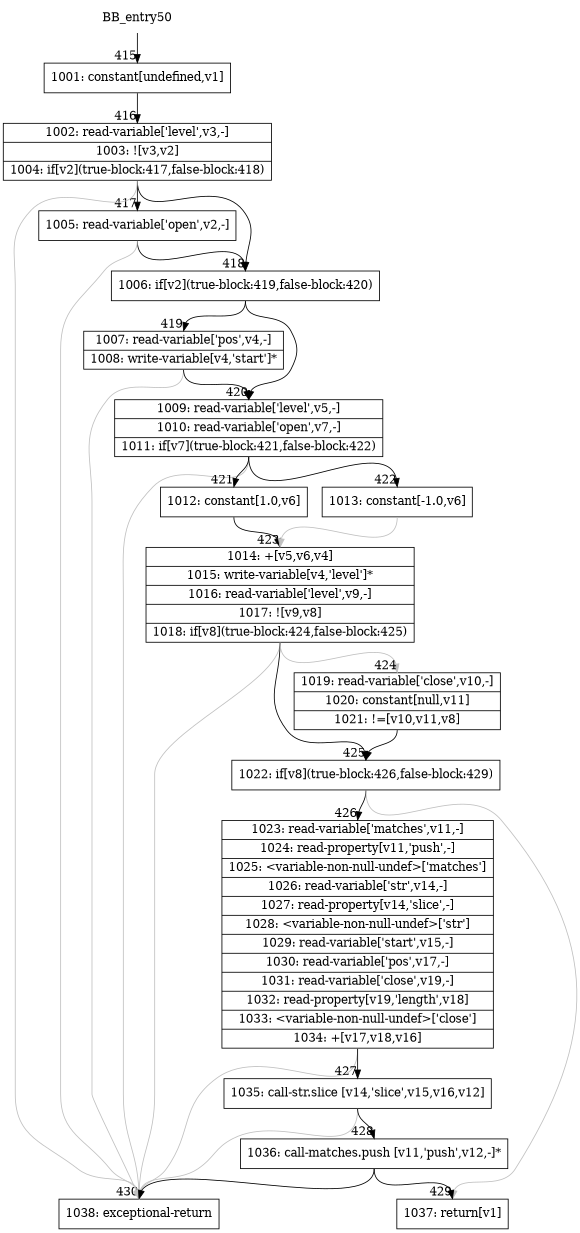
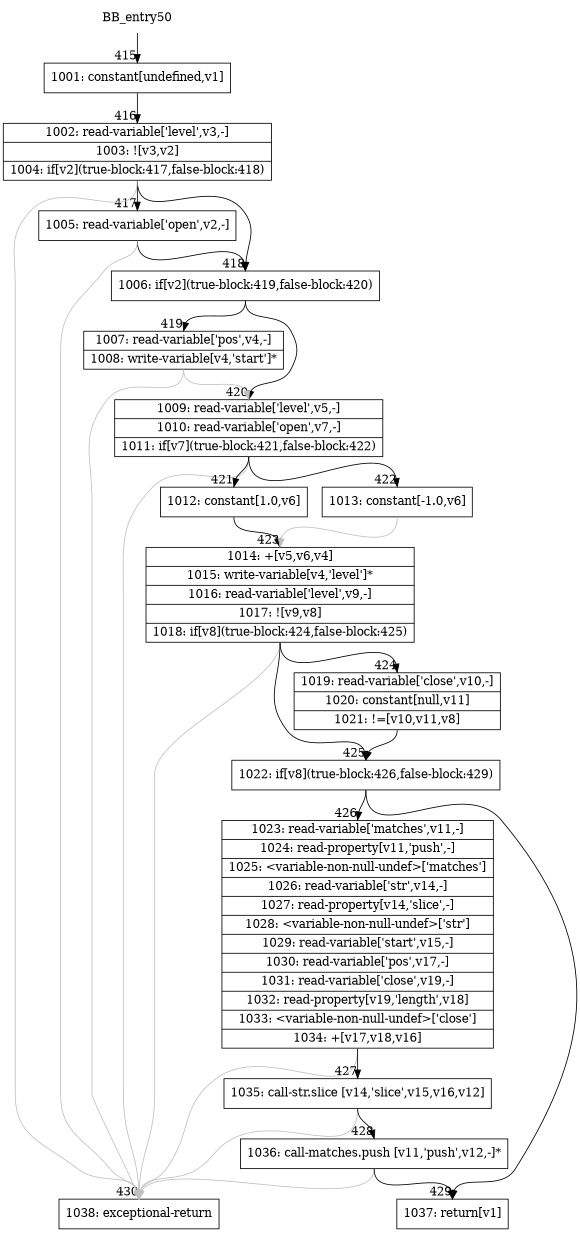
  digraph {
    rankdir=TD
    node [shape=record]
    edge [headport=n tailport=s]
    n1 [label=BB_entry50 shape=none]
    n2 [label="{1001: constant[undefined,v1]}"]
    n3 [label="{1002: read-variable['level',v3,-]|1003: ![v3,v2]|1004: if[v2](true-block:417,false-block:418)}"]
    n4 [label="{1006: if[v2](true-block:419,false-block:420)}"]
    n5 [label="{1005: read-variable['open',v2,-]}"]
    n6 [label="{1038: exceptional-return}"]
    n7 [label="{1007: read-variable['pos',v4,-]|1008: write-variable[v4,'start']*}"]
    n8 [label="{1009: read-variable['level',v5,-]|1010: read-variable['open',v7,-]|1011: if[v7](true-block:421,false-block:422)}"]
    n9 [label="{1012: constant[1.0,v6]}"]
    n10 [label="{1013: constant[-1.0,v6]}"]
    n11 [label="{1014: +[v5,v6,v4]|1015: write-variable[v4,'level']*|1016: read-variable['level',v9,-]|1017: ![v9,v8]|1018: if[v8](true-block:424,false-block:425)}"]
    n12 [label="{1022: if[v8](true-block:426,false-block:429)}"]
    n13 [label="{1019: read-variable['close',v10,-]|1020: constant[null,v11]|1021: !=[v10,v11,v8]}"]
    n14 [label="{1023: read-variable['matches',v11,-]|1024: read-property[v11,'push',-]|1025: \<variable-non-null-undef\>['matches']|1026: read-variable['str',v14,-]|1027: read-property[v14,'slice',-]|1028: \<variable-non-null-undef\>['str']|1029: read-variable['start',v15,-]|1030: read-variable['pos',v17,-]|1031: read-variable['close',v19,-]|1032: read-property[v19,'length',v18]|1033: \<variable-non-null-undef\>['close']|1034: +[v17,v18,v16]}"]
    n15 [label="{1037: return[v1]}"]
    n16 [label="{1035: call-str.slice [v14,'slice',v15,v16,v12]}"]
    n17 [label="{1036: call-matches.push [v11,'push',v12,-]*}"]
    n1 -> n2 [headlabel="    415"]
    n2 -> n3 [headlabel="      416"]
    n3 -> n4 [headlabel="      418"]
    n3 -> n5 [headlabel="      417"]
    n3 -> n6 [color=gray headlabel="      430"]
    n4 -> n7 [headlabel="      419"]
    n4 -> n8 [headlabel="      420"]
    n5 -> n4
    n5 -> n6 [color=gray]
    n7 -> n6 [color=gray]
-   n7 -> n8
+   n7 -> n8 [color=gray]
    n8 -> n6 [color=gray]
    n8 -> n9 [headlabel="      421"]
    n8 -> n10 [headlabel="      422"]
    n9 -> n11 [headlabel="      423"]
    n10 -> n11 [color=gray]
    n11 -> n6 [color=gray]
    n11 -> n12 [headlabel="      425"]
-   n11 -> n13 [headlabel="      424" color=gray]
+   n11 -> n13 [headlabel="      424"]
    n12 -> n14 [headlabel="      426"]
-   n12 -> n15 [headlabel="      429" color=gray]
+   n12 -> n15 [headlabel="      429"]
    n13 -> n12
    n14 -> n6 [color=gray]
    n14 -> n16 [headlabel="      427"]
    n16 -> n6 [color=gray]
    n16 -> n17 [headlabel="      428"]
-   n17 -> n6 [color=black]
+   n17 -> n6 [color=gray]
    n17 -> n15
  }
